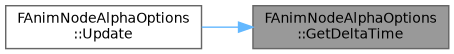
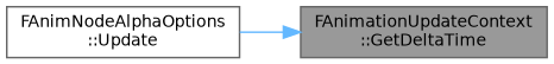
  digraph {
    rankdir=RL
    node [fontname=Helvetica fontsize=10 shape=box style=filled]
-   n1 [color=gray40 fillcolor=grey60 fontcolor=black height=0.2 label="FAnimNodeAlphaOptions\l::GetDeltaTime" width=0.4]
+   n1 [color=gray40 fillcolor=grey60 fontcolor=black height=0.2 label="FAnimationUpdateContext\l::GetDeltaTime" width=0.4]
    n2 [color=grey40 fillcolor=white height=0.2 label="FAnimNodeAlphaOptions\l::Update" width=0.4]
    n1 -> n2 [color=steelblue1 dir=back fontname=Helvetica fontsize=10 labelfontname=Helvetica labelfontsize=10 style=solid]
  }
